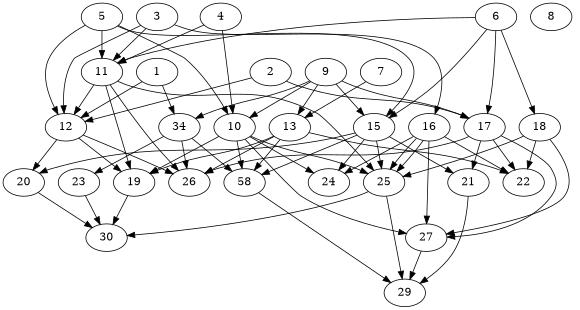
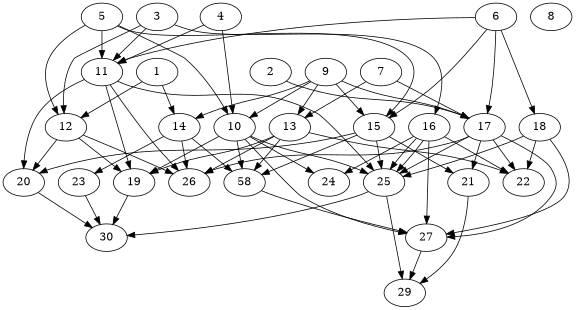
  digraph {
    node [alpha=0.10]
    1 [expect_size=49026048]
    12 [alpha=0.11 expect_size=47197184]
-   14 [alpha=0.08 expect_size=22694912 label=34]
+   14 [alpha=0.08 expect_size=22694912]
    19 [alpha=0.08 expect_size=45983744]
    20 [alpha=0.13 expect_size=14230528]
    26 [alpha=0.16 expect_size=33636352]
    n7 [alpha=0.17 expect_size=30903296 label=58]
    23 [expect_size=42832896]
    30 [expect_size=30276608]
    29 [alpha=0.06 expect_size=12509184]
    2 [alpha=0.20 expect_size=7024640]
    17 [alpha=0.00 expect_size=7485440]
    25 [alpha=0.07 expect_size=38781952]
    27 [alpha=0.17 expect_size=29784064]
    22 [alpha=0.01 expect_size=16940032]
    21 [alpha=0.17 expect_size=22256640]
    3 [expect_size=14914560]
    11 [alpha=0.18 expect_size=22721536]
    16 [alpha=0.18 expect_size=35608576]
    24 [alpha=0.09 expect_size=20684800]
    4 [alpha=0.11 expect_size=31137792]
    10 [alpha=0.03 expect_size=37626880]
    5 [alpha=0.15 expect_size=47180800]
    15 [alpha=0.18 expect_size=48491520]
    6 [alpha=0.08 expect_size=34164736]
    18 [alpha=0.12 expect_size=36712448]
    7 [alpha=0.12 expect_size=31673344]
    13 [alpha=0.11 expect_size=46169088]
    8 [alpha=0.04 expect_size=49055744]
    9 [alpha=0.07 expect_size=29716480]
    1 -> 12
    1 -> 14
    12 -> 19
    12 -> 20
    12 -> 26
    14 -> 26
    14 -> n7
    14 -> 23
    19 -> 30
    20 -> 30
-   n7 -> 29
+   n7 -> 27
    23 -> 30
-   2 -> 12
    2 -> 17
    17 -> 26
+   17 -> 25
    17 -> 27
    17 -> 22
    17 -> 21
    25 -> 30
    25 -> 29
    27 -> 29
    21 -> 29
    3 -> 12
    3 -> 11
    3 -> 16
    11 -> 19
-   11 -> 12
+   11 -> 20
    11 -> 26
    11 -> 25
    16 -> 25
    16 -> 25
    16 -> 27
    16 -> 22
    16 -> 24
    4 -> 11
    4 -> 10
    10 -> 19
    10 -> n7
    10 -> 25
    10 -> 27
    10 -> 24
    5 -> 12
    5 -> 11
    5 -> 10
    5 -> 15
    15 -> 20
    15 -> n7
    15 -> 25
    15 -> 21
-   15 -> 24
    6 -> 17
    6 -> 11
    6 -> 15
    6 -> 18
    18 -> 25
    18 -> 27
    18 -> 22
+   7 -> 17
    7 -> 13
    13 -> 19
    13 -> 26
    13 -> n7
    13 -> 22
    9 -> 14
    9 -> 17
    9 -> 10
    9 -> 15
    9 -> 13
  }
